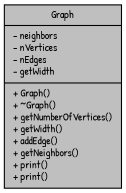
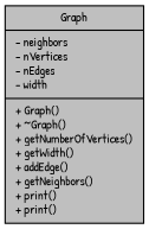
  digraph {
    fontname="Patrick Hand"
-   n1 [color=black fillcolor=grey75 fontcolor=black fontname="Patrick Hand" fontsize=10 height=0.2 label="{Graph\n|- neighbors\l- nVertices\l- nEdges\l- getWidth\l|+ Graph()\l+ ~Graph()\l+ getNumberOfVertices()\l+ getWidth()\l+ addEdge()\l+ getNeighbors()\l+ print()\l+ print()\l}" shape=record style=filled width=0.4]
+   n1 [color=black fillcolor=grey75 fontcolor=black fontname="Patrick Hand" fontsize=10 height=0.2 label="{Graph\n|- neighbors\l- nVertices\l- nEdges\l- width\l|+ Graph()\l+ ~Graph()\l+ getNumberOfVertices()\l+ getWidth()\l+ addEdge()\l+ getNeighbors()\l+ print()\l+ print()\l}" shape=record style=filled width=0.4]
  }
